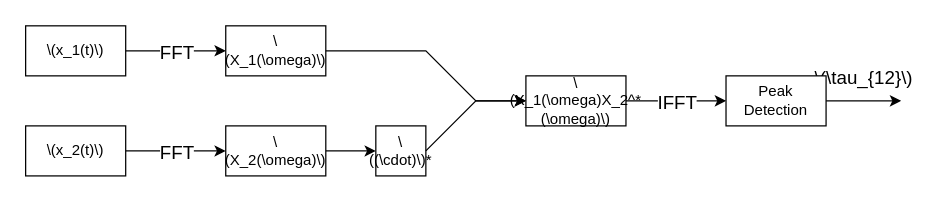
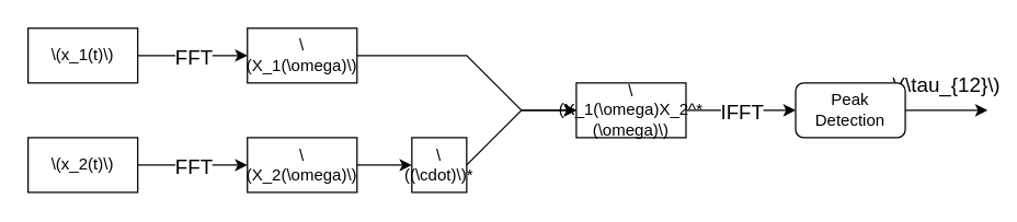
  <mxCell id="0" />
  <mxCell id="1" parent="0" />
  <mxCell id="2" style="edgeStyle=orthogonalEdgeStyle;rounded=0;orthogonalLoop=1;jettySize=auto;html=1;" edge="1" parent="1" source="4" target="8"><mxGeometry relative="1" as="geometry"><Array as="points"><mxPoint x="140" y="40" /><mxPoint x="140" y="40" /></Array></mxGeometry></mxCell>
  <mxCell id="3" value="FFT" style="edgeLabel;html=1;align=center;verticalAlign=middle;resizable=0;points=[];fontSize=15;" vertex="1" connectable="0" parent="2"><mxGeometry x="-0.105" y="-2" relative="1" as="geometry"><mxPoint x="4" y="-2" as="offset" /></mxGeometry></mxCell>
  <mxCell id="4" value="\(x_1(t)\)" style="rounded=0;whiteSpace=wrap;html=1;fontSize=12;" vertex="1" parent="1"><mxGeometry x="20" y="20" width="80" height="40" as="geometry" /></mxCell>
  <mxCell id="5" style="edgeStyle=orthogonalEdgeStyle;rounded=0;orthogonalLoop=1;jettySize=auto;html=1;exitX=1;exitY=0.5;exitDx=0;exitDy=0;entryX=0;entryY=0.5;entryDx=0;entryDy=0;" edge="1" parent="1" source="7" target="10"><mxGeometry relative="1" as="geometry" /></mxCell>
  <mxCell id="6" value="FFT" style="edgeLabel;html=1;align=center;verticalAlign=middle;resizable=0;points=[];fontSize=15;" vertex="1" connectable="0" parent="5"><mxGeometry x="0.115" y="-1" relative="1" as="geometry"><mxPoint x="-5" y="-1" as="offset" /></mxGeometry></mxCell>
  <mxCell id="7" value="\(x_2(t)\)" style="rounded=0;whiteSpace=wrap;html=1;fontSize=12;" vertex="1" parent="1"><mxGeometry x="20" y="100" width="80" height="40" as="geometry" /></mxCell>
  <mxCell id="8" value="\(X_1(\omega)\)" style="rounded=0;whiteSpace=wrap;html=1;fontSize=12;" vertex="1" parent="1"><mxGeometry x="180" y="20" width="80" height="40" as="geometry" /></mxCell>
  <mxCell id="9" style="edgeStyle=orthogonalEdgeStyle;rounded=0;orthogonalLoop=1;jettySize=auto;html=1;exitX=1;exitY=0.5;exitDx=0;exitDy=0;entryX=0;entryY=0.5;entryDx=0;entryDy=0;" edge="1" parent="1" source="10" target="11"><mxGeometry relative="1" as="geometry" /></mxCell>
  <mxCell id="10" value="\(X_2(\omega)\)" style="rounded=0;whiteSpace=wrap;html=1;fontSize=12;" vertex="1" parent="1"><mxGeometry x="180" y="100" width="80" height="40" as="geometry" /></mxCell>
  <mxCell id="11" value="\((\cdot)\)*" style="rounded=0;whiteSpace=wrap;html=1;fontSize=12;" vertex="1" parent="1"><mxGeometry x="300" y="100" width="40" height="40" as="geometry" /></mxCell>
  <mxCell id="12" style="edgeStyle=orthogonalEdgeStyle;rounded=0;orthogonalLoop=1;jettySize=auto;html=1;exitX=1;exitY=0.5;exitDx=0;exitDy=0;entryX=0;entryY=0.5;entryDx=0;entryDy=0;" edge="1" parent="1" source="14" target="19"><mxGeometry relative="1" as="geometry" /></mxCell>
  <mxCell id="13" value="IFFT" style="edgeLabel;html=1;align=center;verticalAlign=middle;resizable=0;points=[];fontSize=15;" vertex="1" connectable="0" parent="12"><mxGeometry x="0.428" y="2" relative="1" as="geometry"><mxPoint x="-17" y="2" as="offset" /></mxGeometry></mxCell>
  <mxCell id="14" value="\(X_1(\omega)X_2^*(\omega)\)" style="rounded=0;whiteSpace=wrap;html=1;fontSize=12;" vertex="1" parent="1"><mxGeometry x="420" y="60" width="80" height="40" as="geometry" /></mxCell>
  <mxCell id="15" value="" style="endArrow=classic;html=1;rounded=0;exitX=1;exitY=0.5;exitDx=0;exitDy=0;entryX=0;entryY=0.5;entryDx=0;entryDy=0;" edge="1" parent="1" source="8" target="14"><mxGeometry width="50" height="50" relative="1" as="geometry"><mxPoint x="330" y="20" as="sourcePoint" /><mxPoint x="380" y="-30" as="targetPoint" /><Array as="points"><mxPoint x="340" y="40" /><mxPoint x="380" y="80" /></Array></mxGeometry></mxCell>
  <mxCell id="16" value="" style="endArrow=classic;html=1;rounded=0;exitX=1;exitY=0.5;exitDx=0;exitDy=0;entryX=0;entryY=0.5;entryDx=0;entryDy=0;" edge="1" parent="1" source="11" target="14"><mxGeometry width="50" height="50" relative="1" as="geometry"><mxPoint x="370" y="170" as="sourcePoint" /><mxPoint x="420" y="120" as="targetPoint" /><Array as="points"><mxPoint x="380" y="80" /></Array></mxGeometry></mxCell>
  <mxCell id="17" style="edgeStyle=orthogonalEdgeStyle;rounded=0;orthogonalLoop=1;jettySize=auto;html=1;exitX=1;exitY=0.5;exitDx=0;exitDy=0;" edge="1" parent="1" source="19"><mxGeometry relative="1" as="geometry"><mxPoint x="720" y="80" as="targetPoint" /></mxGeometry></mxCell>
  <mxCell id="18" value="\(\tau_{12}\)" style="edgeLabel;html=1;align=center;verticalAlign=middle;resizable=0;points=[];fontSize=15;" vertex="1" connectable="0" parent="17"><mxGeometry x="-0.056" y="3" relative="1" as="geometry"><mxPoint y="-17" as="offset" /></mxGeometry></mxCell>
- <mxCell id="19" value="Peak Detection" style="rounded=0;whiteSpace=wrap;html=1;fontSize=12;" vertex="1" parent="1"><mxGeometry x="580" y="60" width="80" height="40" as="geometry" /></mxCell>
+ <mxCell id="19" value="Peak Detection" style="whiteSpace=wrap;html=1;fontSize=12;rounded=1;" vertex="1" parent="1"><mxGeometry x="580" y="60" width="80" height="40" as="geometry" /></mxCell>
